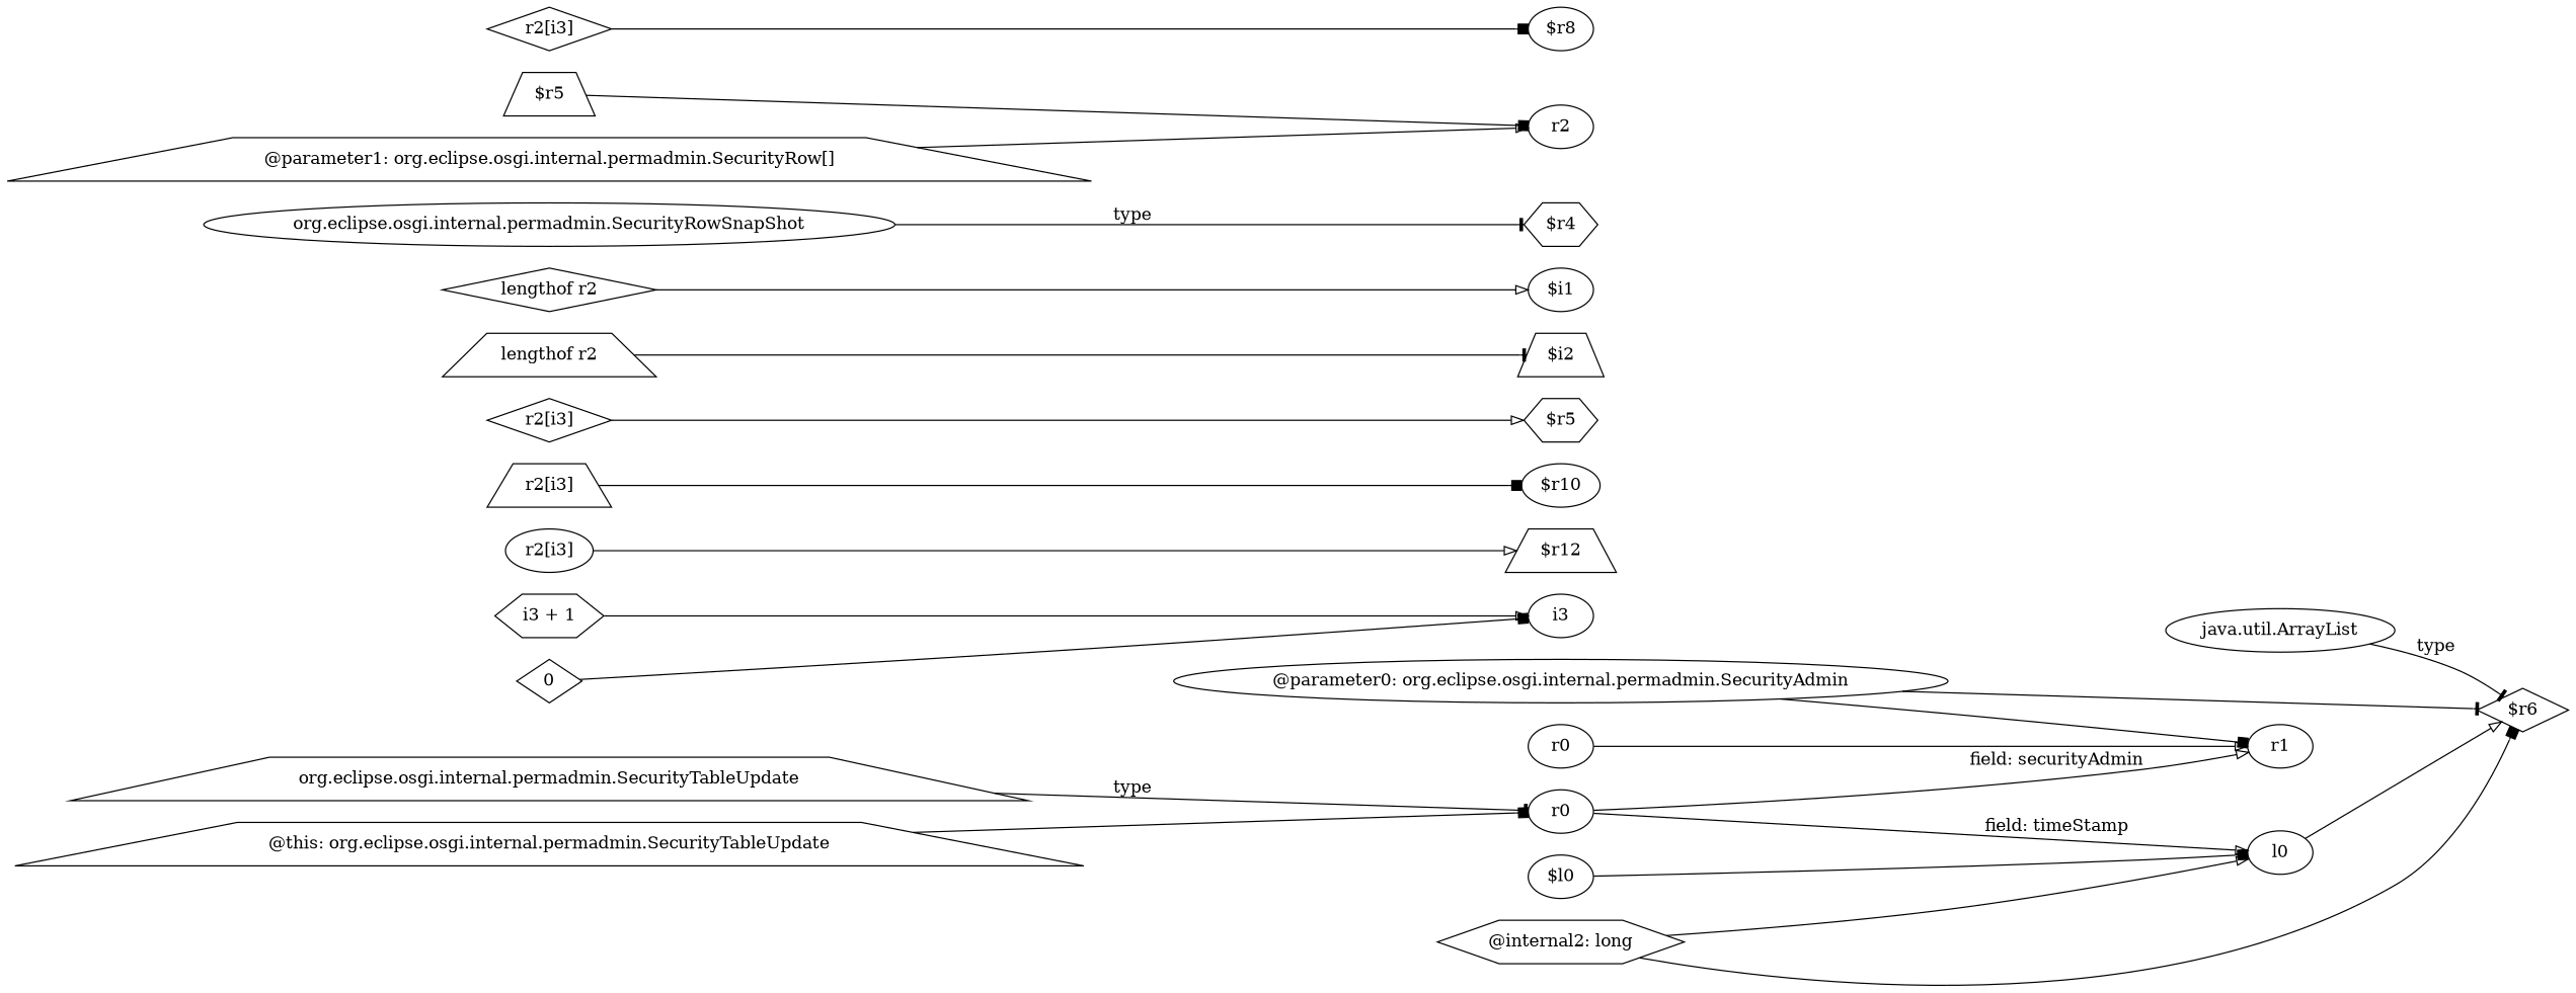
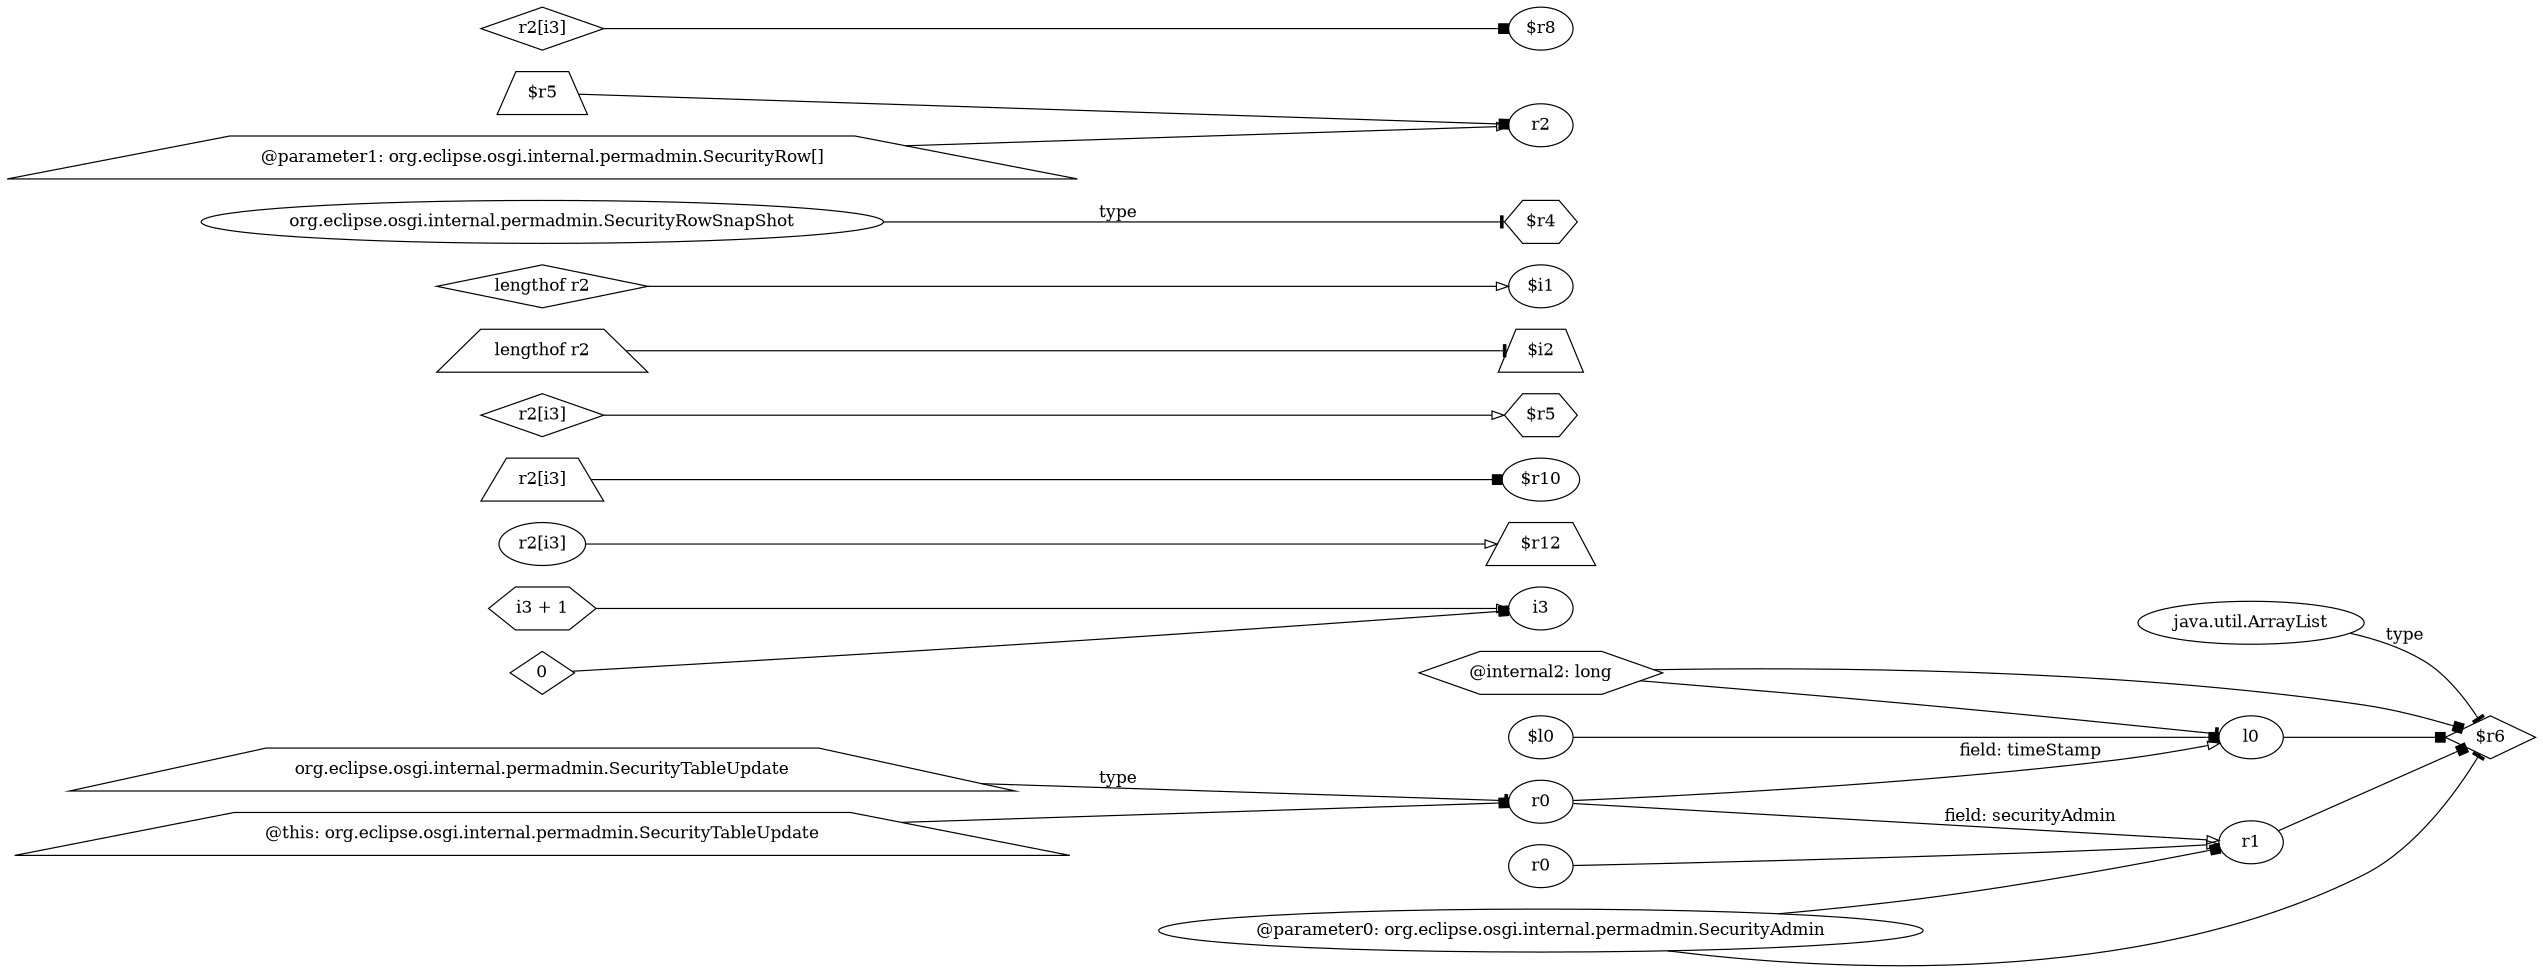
  digraph {
    rankdir=LR
    node [shape=ellipse]
    edge [arrowhead=box]
    n1 [label="java.util.ArrayList"]
    n2 [label="$r6" shape=diamond]
    n3 [label=r0]
    n4 [label=r1]
    n5 [label=l0]
    n6 [label="@parameter0: org.eclipse.osgi.internal.permadmin.SecurityAdmin"]
    n7 [label="org.eclipse.osgi.internal.permadmin.SecurityTableUpdate" shape=trapezium]
    n8 [label="i3 + 1" shape=hexagon]
    n9 [label=i3]
    n10 [label="r2[i3]"]
    n11 [label="$r12" shape=trapezium]
    n12 [label="@internal2: long" shape=hexagon]
    n13 [label="r2[i3]" shape=trapezium]
    n14 [label="$r10"]
    n15 [label="@this: org.eclipse.osgi.internal.permadmin.SecurityTableUpdate" shape=trapezium]
    n16 [label="r2[i3]" shape=diamond]
    n17 [label="$r5" shape=hexagon]
    n18 [label="lengthof r2" shape=trapezium]
    n19 [label="$i2" shape=trapezium]
    n20 [label="lengthof r2" shape=diamond]
    n21 [label="$i1"]
    n22 [label=0 shape=diamond]
    n23 [label="org.eclipse.osgi.internal.permadmin.SecurityRowSnapShot"]
    n24 [label="$r4" shape=hexagon]
    n25 [label=r0]
    n26 [label="$r5" shape=trapezium]
    n27 [label=r2]
    n28 [label="$l0"]
    n29 [label="@parameter1: org.eclipse.osgi.internal.permadmin.SecurityRow[]" shape=trapezium]
    n30 [label="r2[i3]" shape=diamond]
    n31 [label="$r8"]
    n1 -> n2 [arrowhead=tee label=type]
    n3 -> n4 [arrowhead=onormal label="field: securityAdmin"]
    n3 -> n5 [arrowhead=onormal label="field: timeStamp"]
-   n5 -> n2 [arrowhead=onormal]
+   n4 -> n2
+   n5 -> n2
    n6 -> n2 [arrowhead=tee]
    n6 -> n4
    n7 -> n3 [arrowhead=tee label=type]
    n8 -> n9 [arrowhead=onormal]
    n10 -> n11 [arrowhead=onormal]
    n12 -> n2
-   n12 -> n5 [arrowhead=onormal]
+   n12 -> n5 [arrowhead=tee]
    n13 -> n14
    n15 -> n3
    n16 -> n17 [arrowhead=onormal]
    n18 -> n19 [arrowhead=tee]
    n20 -> n21 [arrowhead=onormal]
    n22 -> n9
    n23 -> n24 [arrowhead=tee label=type]
    n25 -> n4 [arrowhead=onormal]
    n26 -> n27
    n28 -> n5
    n29 -> n27 [arrowhead=onormal]
    n30 -> n31
  }
